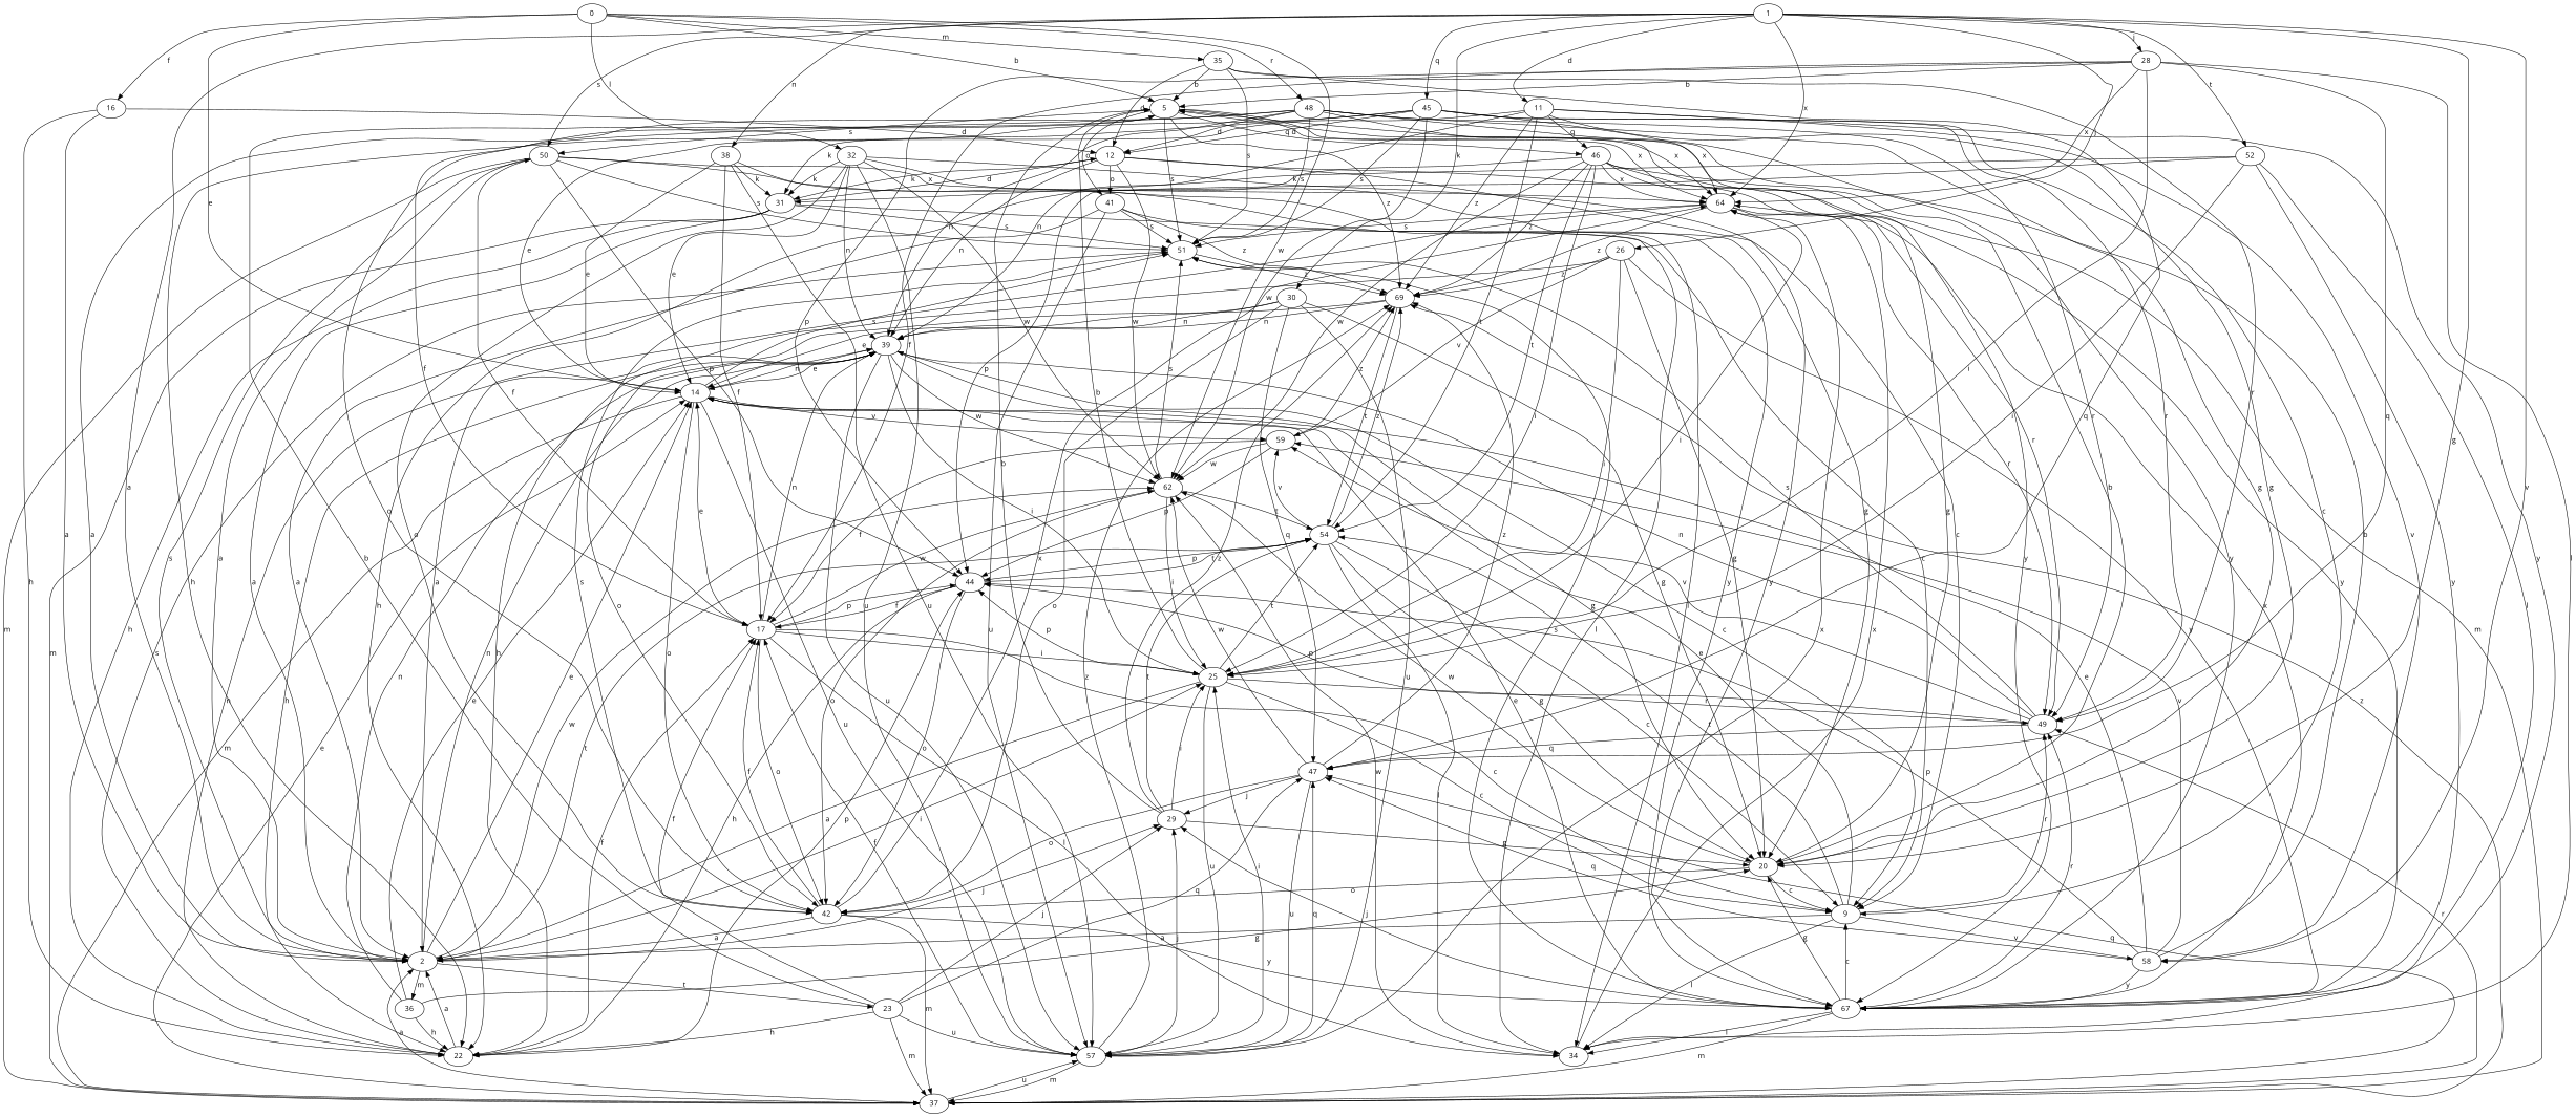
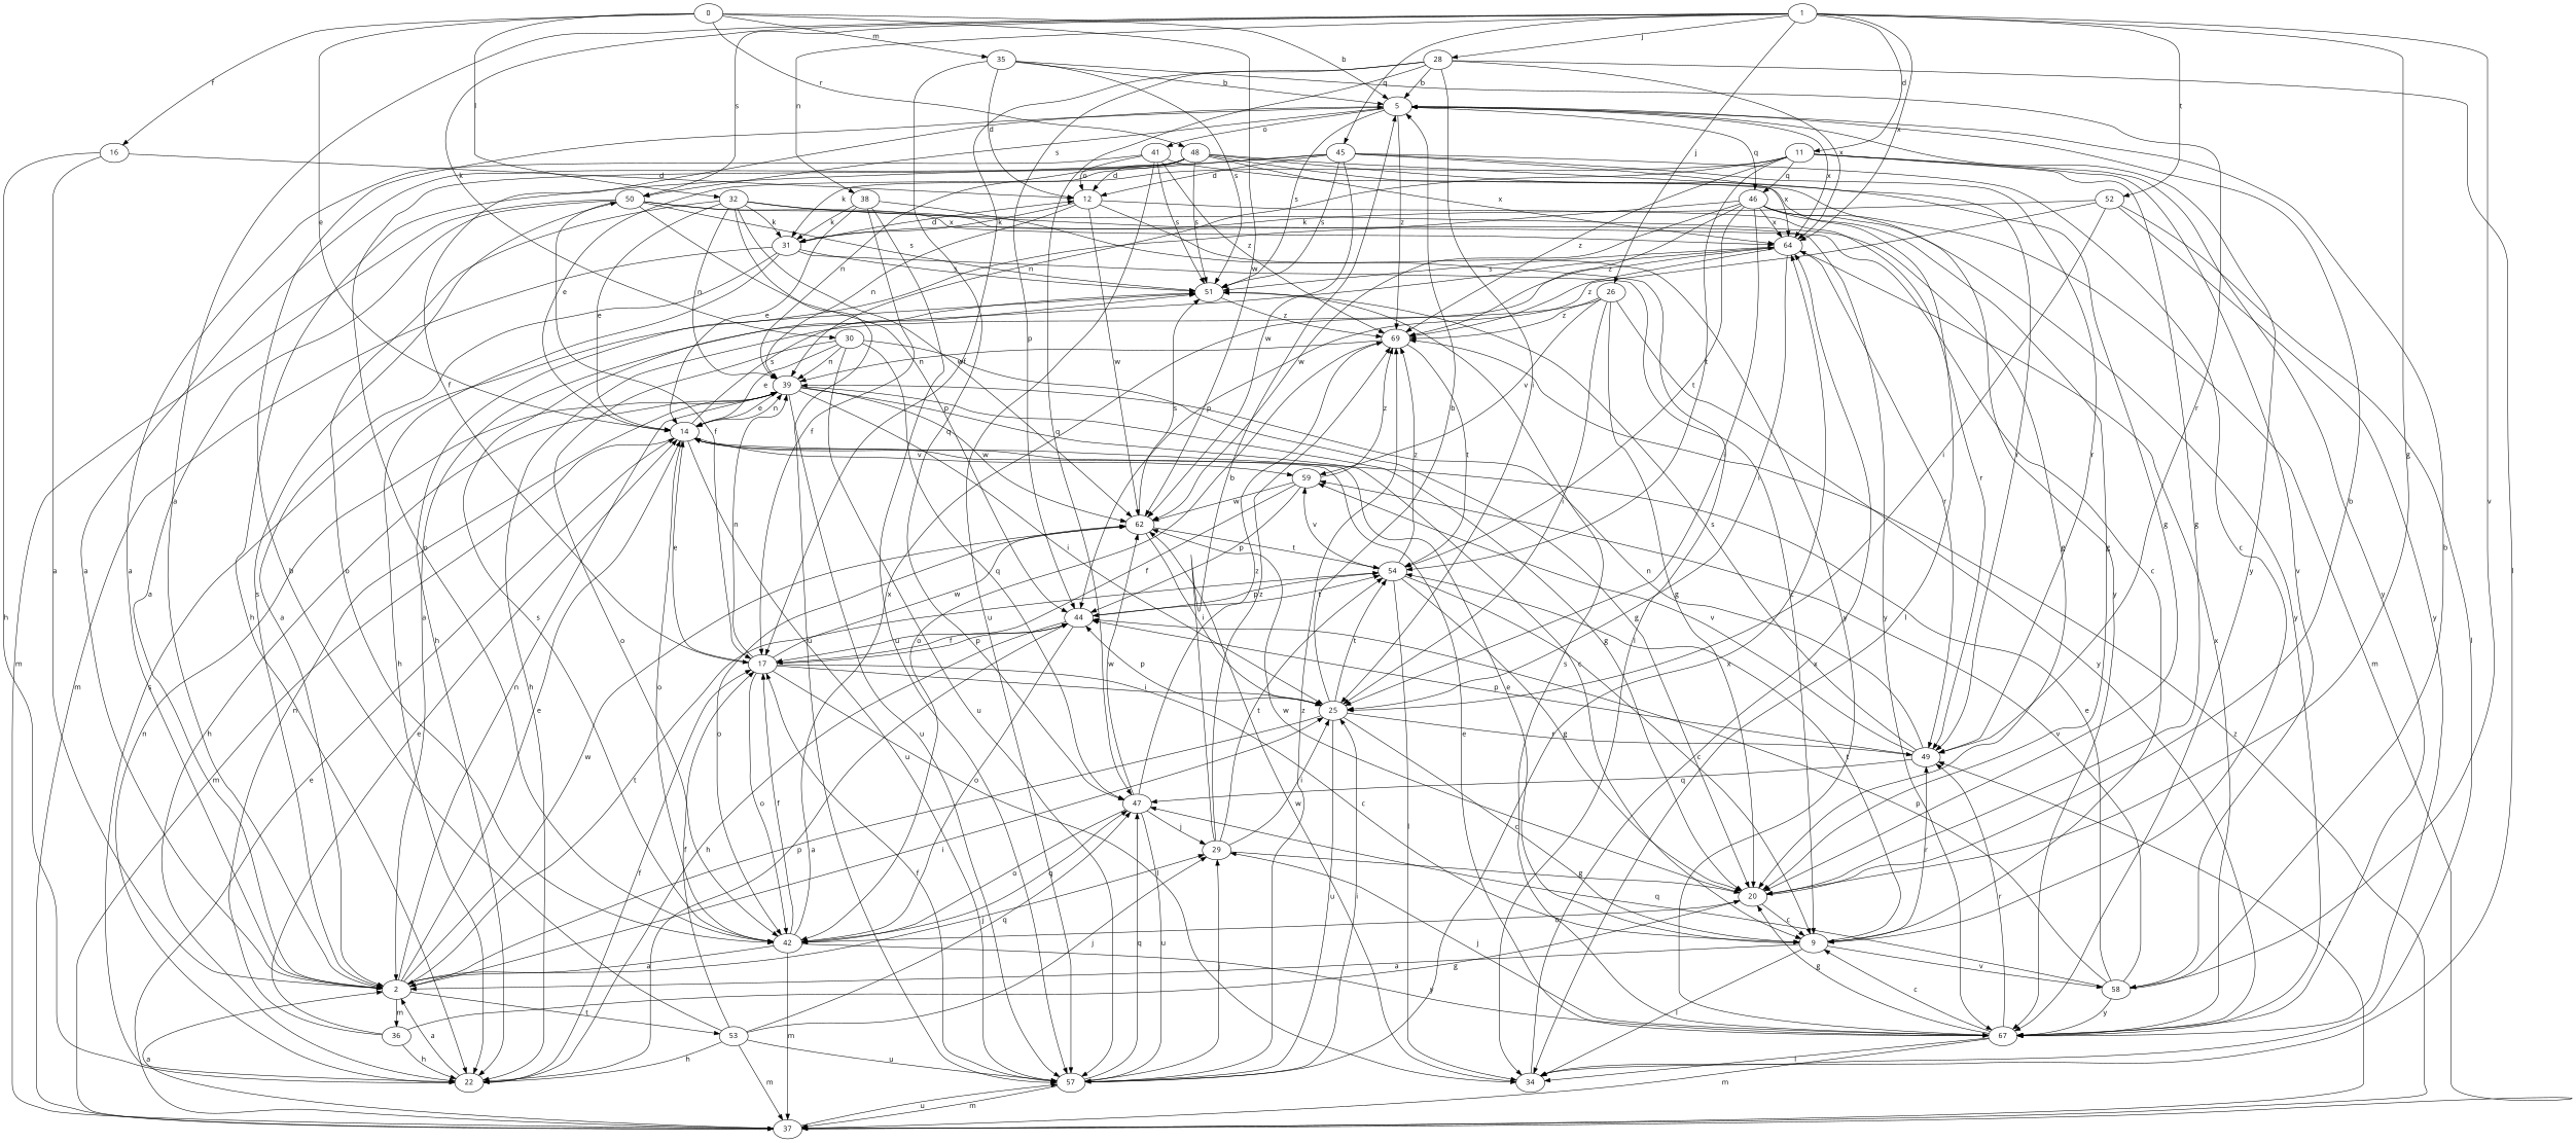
  strict digraph {
    fontname="Open Sans"
    node [fontname="Open Sans"]
    edge [fontname="Open Sans"]
    0
    5
    14
    16
    32
    35
    48
    62
    50
    64
    17
    41
    46
    51
    67
    69
    39
    37
    42
    57
    59
    2
    12
    22
    20
    9
    31
    49
    47
    25
    54
    1
    11
    26
    28
    30
    38
    45
    52
    58
    29
    36
-   53 [label=23]
+   53
    34
    44
    0 -> 5 [label=b]
    0 -> 14 [label=e]
    0 -> 16 [label=f]
    0 -> 32 [label=l]
    0 -> 35 [label=m]
    0 -> 48 [label=r]
    0 -> 62 [label=w]
    5 -> 50 [label=s]
    5 -> 64 [label=x]
    5 -> 17 [label=f]
    5 -> 41 [label=o]
    5 -> 46 [label=q]
    5 -> 51 [label=s]
    5 -> 67 [label=y]
    5 -> 69 [label=z]
    14 -> 51 [label=s]
    14 -> 39 [label=n]
    14 -> 37 [label=m]
    14 -> 42 [label=o]
    14 -> 57 [label=u]
    14 -> 59 [label=v]
    16 -> 2 [label=a]
    16 -> 12 [label=d]
    16 -> 22 [label=h]
    32 -> 14 [label=e]
    32 -> 62 [label=w]
    32 -> 39 [label=n]
    32 -> 42 [label=o]
    32 -> 57 [label=u]
    32 -> 20 [label=g]
    32 -> 9 [label=c]
    32 -> 31 [label=k]
    35 -> 5 [label=b]
    35 -> 51 [label=s]
    35 -> 12 [label=d]
    35 -> 49 [label=r]
    35 -> 47 [label=q]
    48 -> 64 [label=x]
    48 -> 51 [label=s]
    48 -> 67 [label=y]
    48 -> 39 [label=n]
    48 -> 42 [label=o]
    48 -> 2 [label=a]
    48 -> 12 [label=d]
    48 -> 20 [label=g]
    48 -> 49 [label=r]
    62 -> 51 [label=s]
    62 -> 42 [label=o]
    62 -> 25 [label=i]
    62 -> 54 [label=t]
    50 -> 64 [label=x]
    50 -> 17 [label=f]
    50 -> 51 [label=s]
    50 -> 67 [label=y]
    50 -> 37 [label=m]
    50 -> 2 [label=a]
    50 -> 44 [label=p]
    64 -> 51 [label=s]
    64 -> 69 [label=z]
    64 -> 2 [label=a]
    64 -> 49 [label=r]
    64 -> 25 [label=i]
    17 -> 14 [label=e]
    17 -> 62 [label=w]
    17 -> 39 [label=n]
    17 -> 42 [label=o]
    17 -> 9 [label=c]
    17 -> 25 [label=i]
    17 -> 34 [label=l]
    17 -> 44 [label=p]
    41 -> 51 [label=s]
    41 -> 69 [label=z]
    41 -> 57 [label=u]
    41 -> 2 [label=a]
    41 -> 34 [label=l]
    46 -> 62 [label=w]
    46 -> 64 [label=x]
    46 -> 67 [label=y]
    46 -> 69 [label=z]
    46 -> 37 [label=m]
    46 -> 22 [label=h]
    46 -> 20 [label=g]
    46 -> 25 [label=i]
    46 -> 54 [label=t]
    51 -> 69 [label=z]
    67 -> 14 [label=e]
    67 -> 64 [label=x]
    67 -> 51 [label=s]
    67 -> 37 [label=m]
    67 -> 20 [label=g]
    67 -> 9 [label=c]
    67 -> 49 [label=r]
    67 -> 29 [label=j]
    67 -> 34 [label=l]
    69 -> 39 [label=n]
    69 -> 42 [label=o]
    69 -> 54 [label=t]
    39 -> 14 [label=e]
    39 -> 62 [label=w]
    39 -> 57 [label=u]
    39 -> 22 [label=h]
    39 -> 20 [label=g]
    39 -> 9 [label=c]
    39 -> 25 [label=i]
    37 -> 14 [label=e]
    37 -> 69 [label=z]
    37 -> 57 [label=u]
    37 -> 2 [label=a]
    37 -> 49 [label=r]
    42 -> 64 [label=x]
    42 -> 17 [label=f]
    42 -> 51 [label=s]
    42 -> 67 [label=y]
    42 -> 37 [label=m]
    42 -> 2 [label=a]
-   37 -> 47 [label=q]
+   42 -> 47 [label=q]
    57 -> 64 [label=x]
    57 -> 17 [label=f]
    57 -> 69 [label=z]
    57 -> 37 [label=m]
    57 -> 47 [label=q]
    57 -> 25 [label=i]
    57 -> 29 [label=j]
    59 -> 62 [label=w]
    59 -> 17 [label=f]
    59 -> 69 [label=z]
    59 -> 44 [label=p]
    2 -> 14 [label=e]
    2 -> 62 [label=w]
    2 -> 50 [label=s]
    2 -> 39 [label=n]
    2 -> 25 [label=i]
    2 -> 54 [label=t]
    2 -> 29 [label=j]
    2 -> 36 [label=m]
    2 -> 53 [label=t]
    12 -> 62 [label=w]
-   12 -> 41 [label=o]
+   41 -> 12 [label=o]
    12 -> 67 [label=y]
    12 -> 39 [label=n]
    12 -> 31 [label=k]
    12 -> 49 [label=r]
    22 -> 17 [label=f]
    22 -> 51 [label=s]
    22 -> 39 [label=n]
    22 -> 2 [label=a]
    22 -> 44 [label=p]
    20 -> 5 [label=b]
    20 -> 62 [label=w]
    20 -> 42 [label=o]
    20 -> 9 [label=c]
    9 -> 14 [label=e]
    9 -> 2 [label=a]
    9 -> 49 [label=r]
    9 -> 54 [label=t]
    9 -> 58 [label=v]
    9 -> 34 [label=l]
    31 -> 51 [label=s]
    31 -> 37 [label=m]
    31 -> 2 [label=a]
    31 -> 12 [label=d]
    31 -> 22 [label=h]
    31 -> 9 [label=c]
    49 -> 51 [label=s]
    49 -> 39 [label=n]
    49 -> 59 [label=v]
    49 -> 47 [label=q]
    49 -> 44 [label=p]
    47 -> 62 [label=w]
    47 -> 69 [label=z]
    47 -> 42 [label=o]
    47 -> 57 [label=u]
    47 -> 29 [label=j]
    25 -> 5 [label=b]
    25 -> 57 [label=u]
    25 -> 2 [label=a]
    25 -> 9 [label=c]
    25 -> 49 [label=r]
    25 -> 54 [label=t]
    25 -> 44 [label=p]
    54 -> 69 [label=z]
    54 -> 59 [label=v]
    54 -> 20 [label=g]
    54 -> 9 [label=c]
    54 -> 34 [label=l]
    54 -> 44 [label=p]
    1 -> 50 [label=s]
    1 -> 64 [label=x]
    1 -> 2 [label=a]
    1 -> 20 [label=g]
    1 -> 11 [label=d]
    1 -> 26 [label=j]
    1 -> 28 [label=j]
    1 -> 30 [label=k]
    1 -> 38 [label=n]
    1 -> 45 [label=q]
    1 -> 52 [label=t]
    1 -> 58 [label=v]
    11 -> 14 [label=e]
    11 -> 46 [label=q]
    11 -> 67 [label=y]
    11 -> 69 [label=z]
    11 -> 39 [label=n]
    11 -> 20 [label=g]
    11 -> 54 [label=t]
    11 -> 58 [label=v]
    26 -> 67 [label=y]
    26 -> 69 [label=z]
    26 -> 59 [label=v]
    26 -> 22 [label=h]
    26 -> 20 [label=g]
    26 -> 25 [label=i]
    28 -> 5 [label=b]
    28 -> 64 [label=x]
    28 -> 17 [label=f]
    28 -> 47 [label=q]
    28 -> 25 [label=i]
    28 -> 34 [label=l]
    28 -> 44 [label=p]
    30 -> 14 [label=e]
    30 -> 39 [label=n]
    30 -> 42 [label=o]
    30 -> 57 [label=u]
    30 -> 20 [label=g]
    30 -> 47 [label=q]
    38 -> 14 [label=e]
    38 -> 17 [label=f]
    38 -> 57 [label=u]
    38 -> 31 [label=k]
    38 -> 34 [label=l]
    45 -> 62 [label=w]
    45 -> 64 [label=x]
    45 -> 51 [label=s]
    45 -> 12 [label=d]
    45 -> 22 [label=h]
    45 -> 9 [label=c]
    45 -> 31 [label=k]
    45 -> 49 [label=r]
    52 -> 67 [label=y]
    52 -> 31 [label=k]
    52 -> 25 [label=i]
    52 -> 34 [label=l]
    52 -> 44 [label=p]
    58 -> 5 [label=b]
    58 -> 14 [label=e]
    58 -> 67 [label=y]
    58 -> 59 [label=v]
    58 -> 47 [label=q]
    58 -> 44 [label=p]
    29 -> 5 [label=b]
    29 -> 69 [label=z]
    29 -> 20 [label=g]
    29 -> 25 [label=i]
    29 -> 54 [label=t]
    36 -> 14 [label=e]
    36 -> 39 [label=n]
    36 -> 22 [label=h]
    36 -> 20 [label=g]
    53 -> 5 [label=b]
    53 -> 17 [label=f]
    53 -> 37 [label=m]
    53 -> 57 [label=u]
    53 -> 22 [label=h]
    53 -> 47 [label=q]
    53 -> 29 [label=j]
    34 -> 62 [label=w]
    34 -> 64 [label=x]
    44 -> 17 [label=f]
    44 -> 42 [label=o]
    44 -> 22 [label=h]
    44 -> 54 [label=t]
  }
